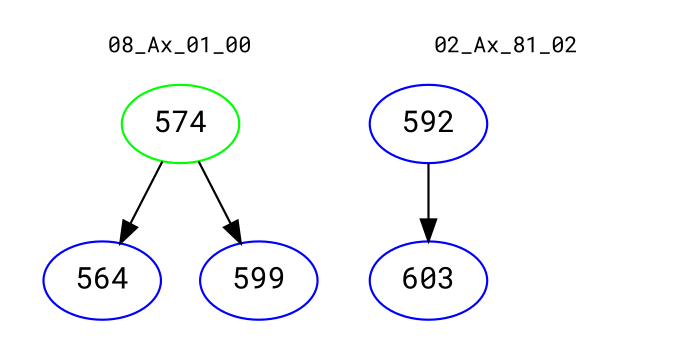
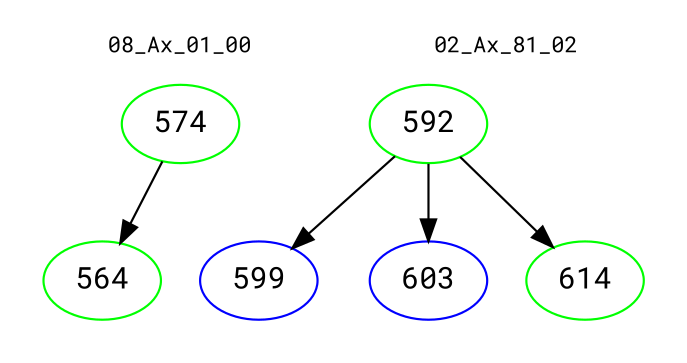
  digraph {
    fontname="Roboto Mono"
    node [color=green fontname="Roboto Mono"]
    edge [color=black fontname="Roboto Mono"]
    n1 [label=574]
-   n2 [color=blue label=564]
+   n2 [label=564]
    n3 [color=blue label=599]
-   n4 [color=blue label=592]
+   n4 [label=592]
    n5 [color=blue label=603]
+   n6 [label=614]
    subgraph cluster_1 {
      color=white
      fontsize=10
      label="08_Ax_01_00"
      n1
      n2
      n3
    }
    subgraph cluster_2 {
      color=white
      fontsize=10
      label="02_Ax_81_02"
      n4
      n5
+     n6
    }
    n1 -> n2
-   n1 -> n3
+   n4 -> n3
    n4 -> n5
+   n4 -> n6
  }
